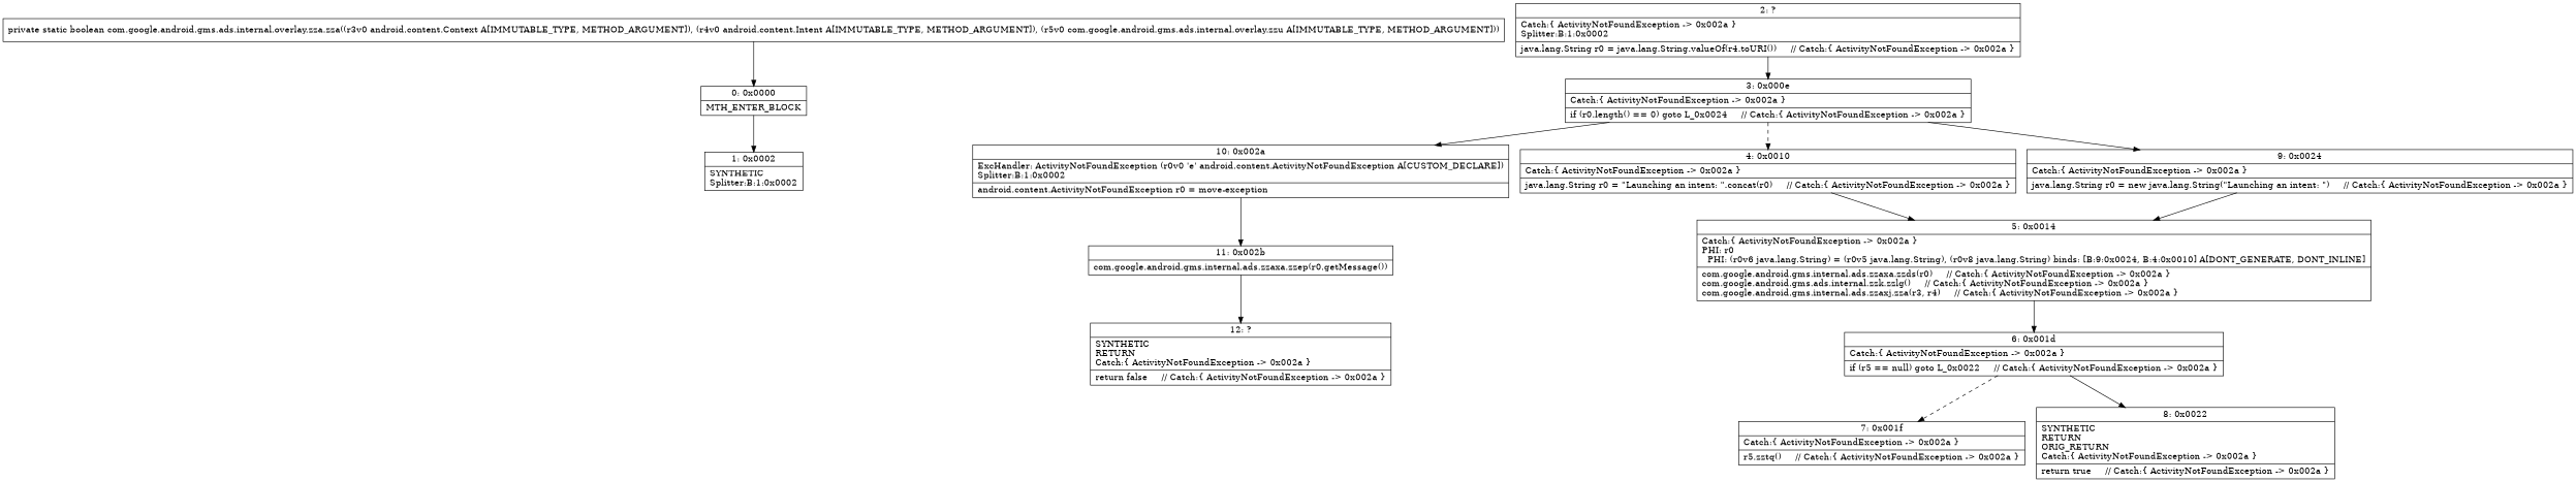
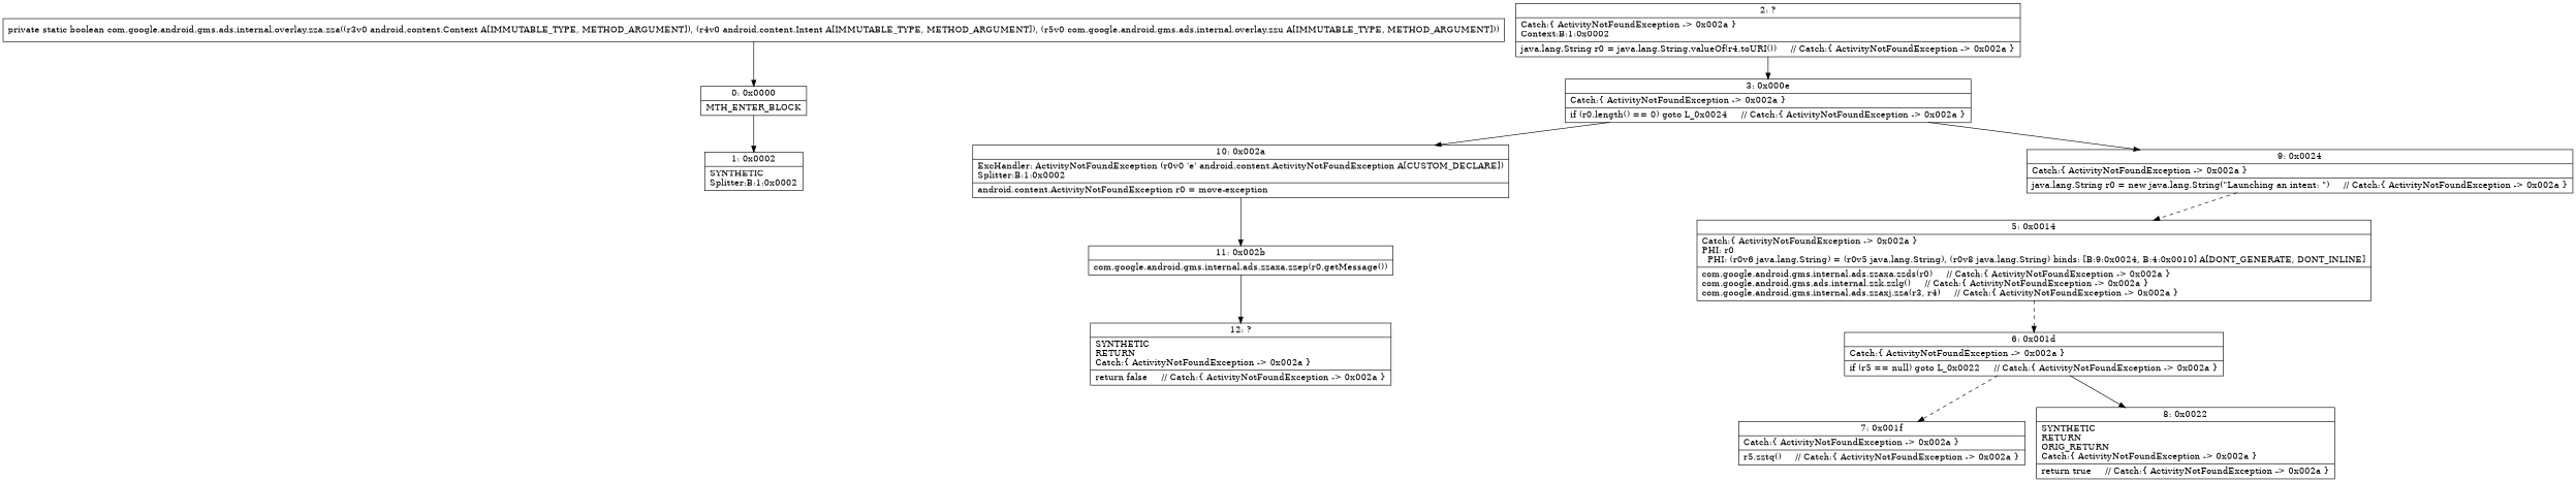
  digraph {
    node [shape=record]
    n1 [label="{0\:\ 0x0000|MTH_ENTER_BLOCK\l}"]
    n2 [label="{1\:\ 0x0002|SYNTHETIC\lSplitter:B:1:0x0002\l}"]
-   n3 [label="{2\:\ ?|Catch:\{ ActivityNotFoundException \-\> 0x002a \}\lSplitter:B:1:0x0002\l|java.lang.String r0 = java.lang.String.valueOf(r4.toURI())     \/\/ Catch:\{ ActivityNotFoundException \-\> 0x002a \}\l}"]
+   n3 [label="{2\:\ ?|Catch:\{ ActivityNotFoundException \-\> 0x002a \}\lContext:B:1:0x0002\l|java.lang.String r0 = java.lang.String.valueOf(r4.toURI())     \/\/ Catch:\{ ActivityNotFoundException \-\> 0x002a \}\l}"]
    n4 [label="{3\:\ 0x000e|Catch:\{ ActivityNotFoundException \-\> 0x002a \}\l|if (r0.length() == 0) goto L_0x0024     \/\/ Catch:\{ ActivityNotFoundException \-\> 0x002a \}\l}"]
    n5 [label="{10\:\ 0x002a|ExcHandler: ActivityNotFoundException (r0v0 'e' android.content.ActivityNotFoundException A[CUSTOM_DECLARE])\lSplitter:B:1:0x0002\l|android.content.ActivityNotFoundException r0 = move\-exception\l}"]
    n6 [label="{11\:\ 0x002b|com.google.android.gms.internal.ads.zzaxa.zzep(r0.getMessage())\l}"]
-   n7 [label="{4\:\ 0x0010|Catch:\{ ActivityNotFoundException \-\> 0x002a \}\l|java.lang.String r0 = \"Launching an intent: \".concat(r0)     \/\/ Catch:\{ ActivityNotFoundException \-\> 0x002a \}\l}"]
    n8 [label="{9\:\ 0x0024|Catch:\{ ActivityNotFoundException \-\> 0x002a \}\l|java.lang.String r0 = new java.lang.String(\"Launching an intent: \")     \/\/ Catch:\{ ActivityNotFoundException \-\> 0x002a \}\l}"]
    n9 [label="{5\:\ 0x0014|Catch:\{ ActivityNotFoundException \-\> 0x002a \}\lPHI: r0 \l  PHI: (r0v6 java.lang.String) = (r0v5 java.lang.String), (r0v8 java.lang.String) binds: [B:9:0x0024, B:4:0x0010] A[DONT_GENERATE, DONT_INLINE]\l|com.google.android.gms.internal.ads.zzaxa.zzds(r0)     \/\/ Catch:\{ ActivityNotFoundException \-\> 0x002a \}\lcom.google.android.gms.ads.internal.zzk.zzlg()     \/\/ Catch:\{ ActivityNotFoundException \-\> 0x002a \}\lcom.google.android.gms.internal.ads.zzaxj.zza(r3, r4)     \/\/ Catch:\{ ActivityNotFoundException \-\> 0x002a \}\l}"]
    n10 [label="{6\:\ 0x001d|Catch:\{ ActivityNotFoundException \-\> 0x002a \}\l|if (r5 == null) goto L_0x0022     \/\/ Catch:\{ ActivityNotFoundException \-\> 0x002a \}\l}"]
    n11 [label="{7\:\ 0x001f|Catch:\{ ActivityNotFoundException \-\> 0x002a \}\l|r5.zztq()     \/\/ Catch:\{ ActivityNotFoundException \-\> 0x002a \}\l}"]
    n12 [label="{8\:\ 0x0022|SYNTHETIC\lRETURN\lORIG_RETURN\lCatch:\{ ActivityNotFoundException \-\> 0x002a \}\l|return true     \/\/ Catch:\{ ActivityNotFoundException \-\> 0x002a \}\l}"]
    n13 [label="{12\:\ ?|SYNTHETIC\lRETURN\lCatch:\{ ActivityNotFoundException \-\> 0x002a \}\l|return false     \/\/ Catch:\{ ActivityNotFoundException \-\> 0x002a \}\l}"]
    n14 [label="{private static boolean com.google.android.gms.ads.internal.overlay.zza.zza((r3v0 android.content.Context A[IMMUTABLE_TYPE, METHOD_ARGUMENT]), (r4v0 android.content.Intent A[IMMUTABLE_TYPE, METHOD_ARGUMENT]), (r5v0 com.google.android.gms.ads.internal.overlay.zzu A[IMMUTABLE_TYPE, METHOD_ARGUMENT])) }"]
    n1 -> n2
    n3 -> n4
    n4 -> n5
-   n4 -> n7 [style=dashed]
    n4 -> n8
    n5 -> n6
    n6 -> n13
-   n7 -> n9
-   n8 -> n9
-   n9 -> n10
+   n8 -> n9 [style=dashed]
+   n9 -> n10 [style=dashed]
    n10 -> n11 [style=dashed]
    n10 -> n12
    n14 -> n1
  }
